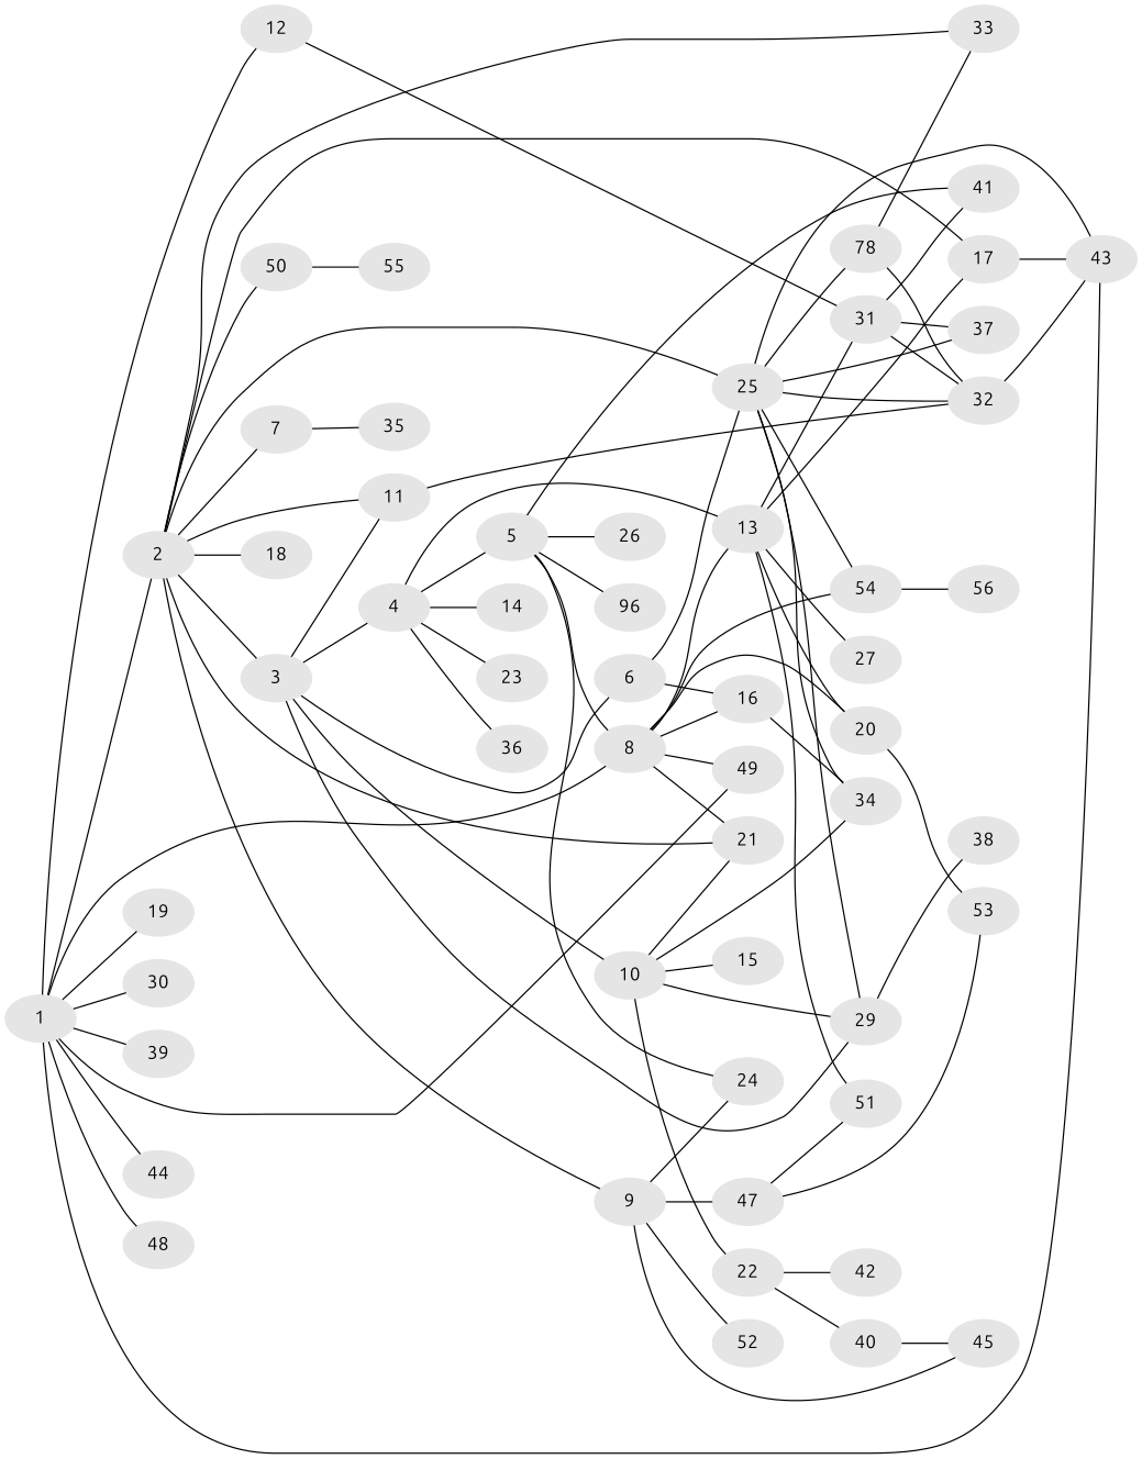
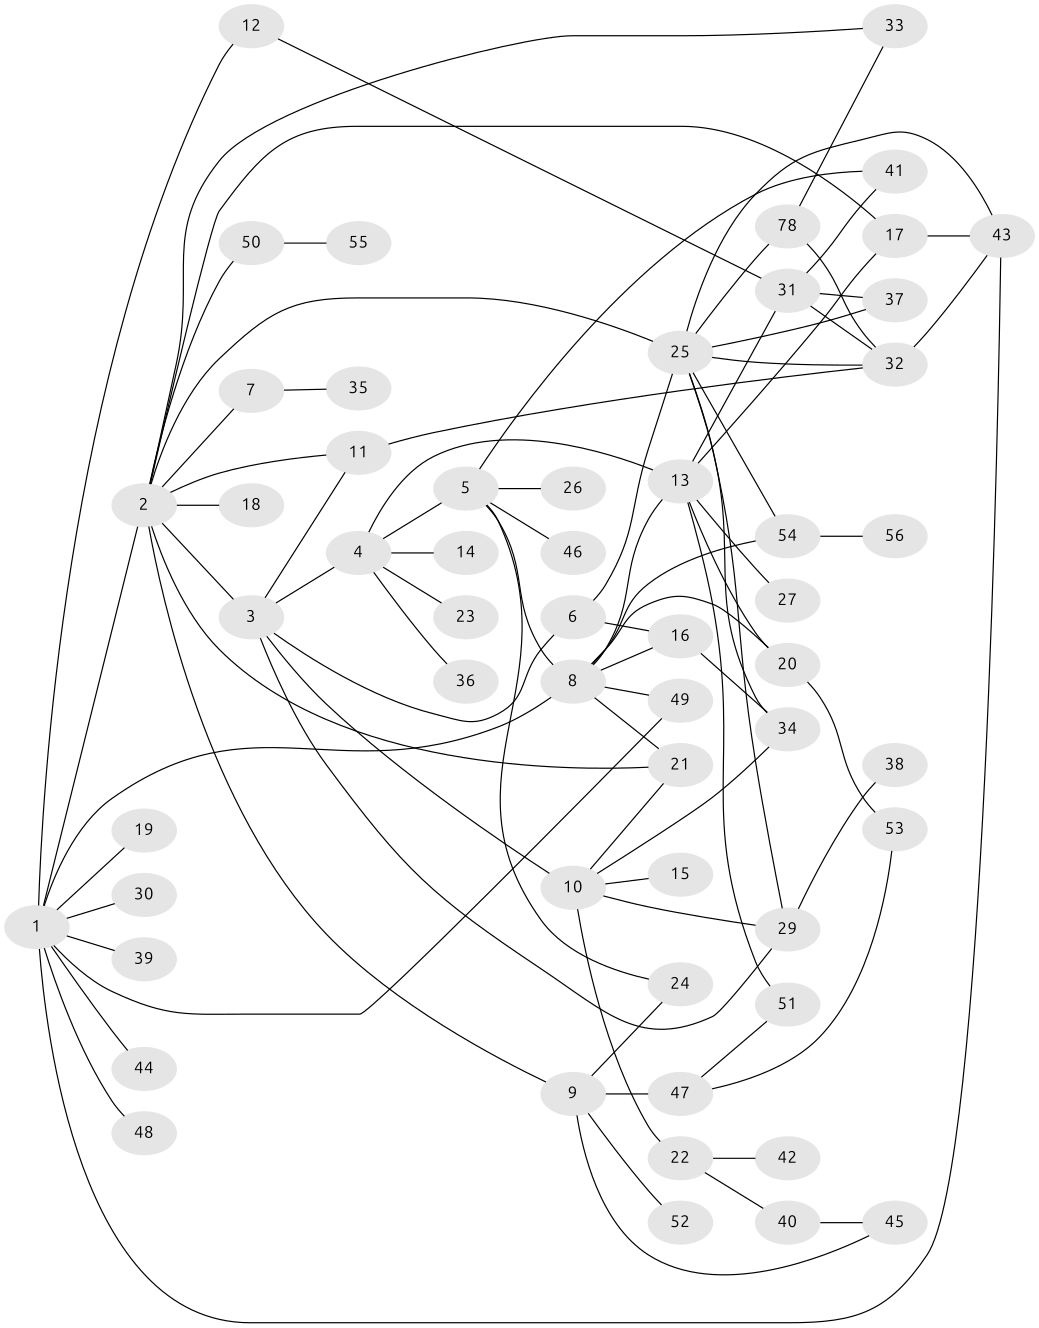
  graph {
    fontname=Ubuntu
    rankdir=LR
    node [color=gray90 fontname=Ubuntu style=filled]
    edge [fontname=Ubuntu weight=1.0]
    1
    2
    8
    12
    19
    30
    39
    43
    44
    48
    49
    3
    7
    9
    11
    17
    18
    21
    25
    33
    50
    13
    16
    20
    54
    31
    4
    6
    10
    29
    35
    24
    45
    47
    52
    32
    34
    n38 [label=78]
    37
    55
    5
    14
    23
    36
    15
    22
    38
    26
    41
-   46 [label=96]
+   46
    27
    51
    53
    56
    40
    42
    1 -- 2
    1 -- 8
    1 -- 12
    1 -- 19
    1 -- 30
    1 -- 39
    1 -- 43
    1 -- 44
    1 -- 48
    1 -- 49
    2 -- 3
    2 -- 7
    2 -- 9
    2 -- 11
    2 -- 17
    2 -- 18 [weight=3.0]
    2 -- 21
    2 -- 25
    2 -- 33
    2 -- 50
    8 -- 49
    8 -- 21
    8 -- 13
    8 -- 16 [weight=3.0]
    8 -- 20
    8 -- 54
    12 -- 31
    3 -- 11
    3 -- 4
    3 -- 6
    3 -- 10
    3 -- 29
    7 -- 35
    9 -- 24
    9 -- 45
    9 -- 47 [weight=2.0]
    9 -- 52
    11 -- 32
    17 -- 43 [weight=2.0]
    25 -- 43 [weight=2.0]
    25 -- 54
    25 -- 29
    25 -- 32
    25 -- 34
    25 -- n38
    25 -- 37
    50 -- 55
    13 -- 17
    13 -- 20
    13 -- 31
    13 -- 27 [weight=5.0]
    13 -- 51
    16 -- 34
    20 -- 53 [weight=2.0]
    54 -- 56
    31 -- 32
    31 -- 37
    31 -- 41
    4 -- 13
    4 -- 5
    4 -- 14 [weight=2.0]
    4 -- 23
    4 -- 36
    6 -- 25
    6 -- 16 [weight=2.0]
    10 -- 21 [weight=2.0]
    10 -- 29 [weight=2.0]
    10 -- 34
    10 -- 15
    10 -- 22
    29 -- 38
    47 -- 51
    47 -- 53
    32 -- 43
    n38 -- 33 [weight=2.0]
    n38 -- 32
    5 -- 8 [weight=2.0]
    5 -- 24
    5 -- 26
    5 -- 41
    5 -- 46
    22 -- 40
    22 -- 42
    40 -- 45 [weight=3.0]
  }
